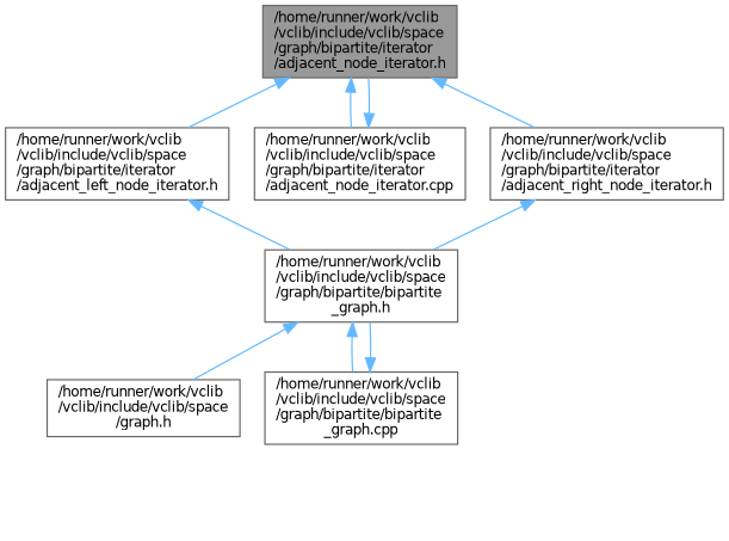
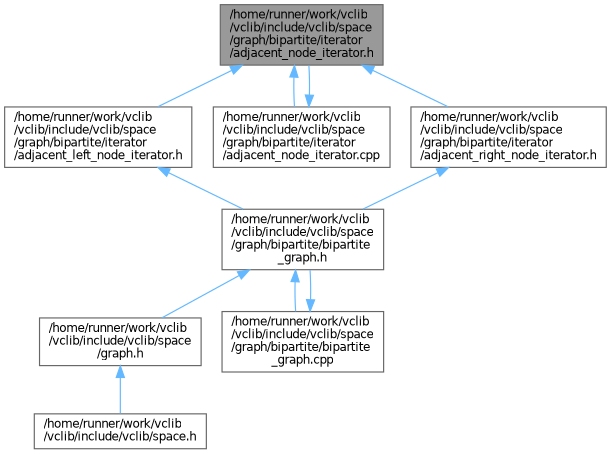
  digraph {
    node [color=grey40 fillcolor=white fontname=Helvetica fontsize=10 shape=box style=filled]
    edge [color=steelblue1 dir=back fontname=Helvetica fontsize=10 labelfontname=Helvetica labelfontsize=10 style=solid]
    n1 [color=gray40 fillcolor=grey60 fontcolor=black height=0.2 label="/home/runner/work/vclib\l/vclib/include/vclib/space\l/graph/bipartite/iterator\l/adjacent_node_iterator.h" width=0.4]
    n2 [height=0.2 label="/home/runner/work/vclib\l/vclib/include/vclib/space\l/graph/bipartite/iterator\l/adjacent_left_node_iterator.h" width=0.4]
    n3 [height=0.2 label="/home/runner/work/vclib\l/vclib/include/vclib/space\l/graph/bipartite/iterator\l/adjacent_node_iterator.cpp" width=0.4]
    n4 [height=0.2 label="/home/runner/work/vclib\l/vclib/include/vclib/space\l/graph/bipartite/iterator\l/adjacent_right_node_iterator.h" width=0.4]
    n5 [height=0.2 label="/home/runner/work/vclib\l/vclib/include/vclib/space\l/graph/bipartite/bipartite\l_graph.h" width=0.4]
    n6 [height=0.2 label="/home/runner/work/vclib\l/vclib/include/vclib/space\l/graph.h" width=0.4]
    n7 [height=0.2 label="/home/runner/work/vclib\l/vclib/include/vclib/space\l/graph/bipartite/bipartite\l_graph.cpp" width=0.4]
+   n8 [height=0.2 label="/home/runner/work/vclib\l/vclib/include/vclib/space.h" width=0.4]
    n1 -> n2
    n1 -> n3
    n1 -> n4
    n2 -> n5
    n3 -> n1
    n4 -> n5
    n5 -> n6
    n5 -> n7
+   n6 -> n8
    n7 -> n5
  }
